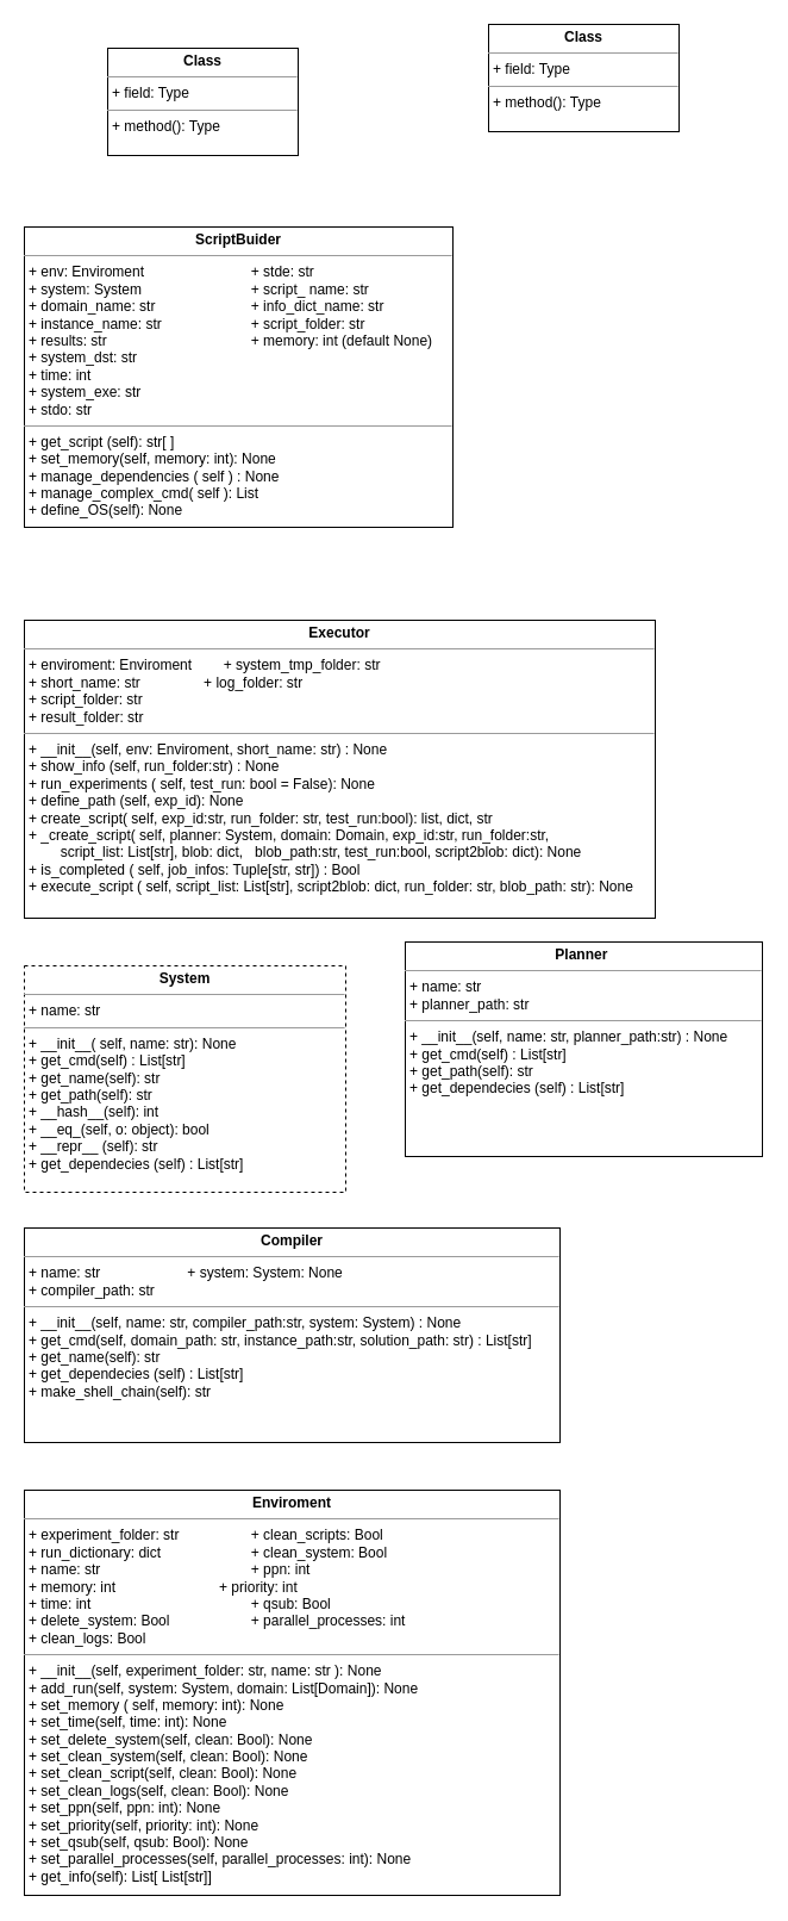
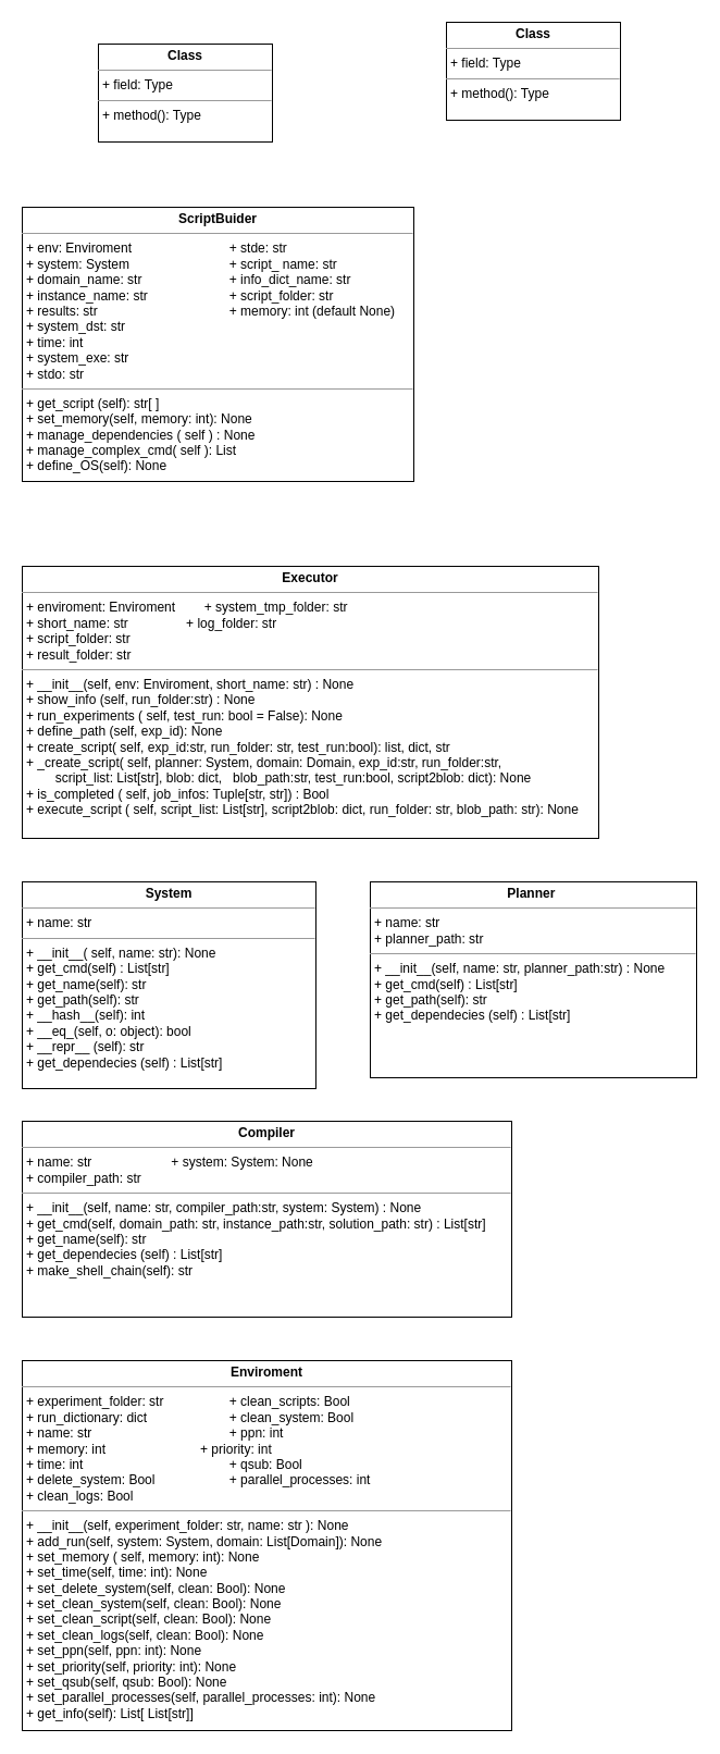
  <mxCell id="0" />
  <mxCell id="1" parent="0" />
  <mxCell id="2" value="&lt;p style=&quot;margin:0px;margin-top:4px;text-align:center;&quot;&gt;&lt;b&gt;ScriptBuider&lt;/b&gt;&lt;/p&gt;&lt;hr size=&quot;1&quot;&gt;&lt;p style=&quot;margin:0px;margin-left:4px;&quot;&gt;+ env: Enviroment&lt;span style=&quot;white-space: pre;&quot;&gt;&#09;&lt;/span&gt;&lt;span style=&quot;white-space: pre;&quot;&gt;&#09;&lt;/span&gt;&lt;span style=&quot;white-space: pre;&quot;&gt;&#09;&lt;/span&gt;&lt;span style=&quot;white-space: pre;&quot;&gt;&#09;&lt;/span&gt;+ stde: str&lt;/p&gt;&lt;p style=&quot;margin:0px;margin-left:4px;&quot;&gt;&lt;span style=&quot;background-color: initial;&quot;&gt;+ system: System&lt;span style=&quot;white-space: pre;&quot;&gt;&#09;&lt;/span&gt;&lt;span style=&quot;white-space: pre;&quot;&gt;&#09;&lt;/span&gt;&lt;span style=&quot;white-space: pre;&quot;&gt;&#09;&lt;/span&gt;&lt;span style=&quot;white-space: pre;&quot;&gt;&#09;&lt;/span&gt;+ script_ name: str&lt;/span&gt;&lt;br&gt;&lt;/p&gt;&lt;p style=&quot;margin:0px;margin-left:4px;&quot;&gt;+ domain_name: str&lt;span style=&quot;white-space: pre;&quot;&gt;&#09;&lt;/span&gt;&lt;span style=&quot;white-space: pre;&quot;&gt;&#09;&lt;/span&gt;&lt;span style=&quot;white-space: pre;&quot;&gt;&#09;&lt;/span&gt;+ info_dict_name: str&lt;/p&gt;&lt;p style=&quot;margin:0px;margin-left:4px;&quot;&gt;+ instance_name: str&lt;span style=&quot;white-space: pre;&quot;&gt;&#09;&lt;/span&gt;&lt;span style=&quot;white-space: pre;&quot;&gt;&#09;&lt;/span&gt;&lt;span style=&quot;white-space: pre;&quot;&gt;&#09;&lt;/span&gt;+ script_folder: str&lt;/p&gt;&lt;p style=&quot;margin:0px;margin-left:4px;&quot;&gt;+ results: str&lt;span style=&quot;white-space: pre;&quot;&gt;&#09;&lt;/span&gt;&lt;span style=&quot;white-space: pre;&quot;&gt;&#09;&lt;/span&gt;&lt;span style=&quot;white-space: pre;&quot;&gt;&#09;&lt;/span&gt;&lt;span style=&quot;white-space: pre;&quot;&gt;&#09;&lt;/span&gt;&lt;span style=&quot;white-space: pre;&quot;&gt;&#09;&lt;/span&gt;+ memory: int (default None)&lt;/p&gt;&lt;p style=&quot;margin:0px;margin-left:4px;&quot;&gt;+ system_dst: str&lt;span style=&quot;white-space: pre;&quot;&gt;&#09;&lt;/span&gt;&lt;span style=&quot;white-space: pre;&quot;&gt;&#09;&lt;/span&gt;&lt;span style=&quot;white-space: pre;&quot;&gt;&#09;&lt;/span&gt;&lt;span style=&quot;white-space: pre;&quot;&gt;&#09;&lt;/span&gt;&lt;/p&gt;&lt;p style=&quot;margin:0px;margin-left:4px;&quot;&gt;+ time: int&lt;/p&gt;&lt;p style=&quot;margin:0px;margin-left:4px;&quot;&gt;+ system_exe: str&lt;/p&gt;&lt;p style=&quot;margin:0px;margin-left:4px;&quot;&gt;+ stdo: str&lt;/p&gt;&lt;hr size=&quot;1&quot;&gt;&lt;p style=&quot;margin:0px;margin-left:4px;&quot;&gt;+ get_script (self): str[ ]&lt;/p&gt;&lt;p style=&quot;margin:0px;margin-left:4px;&quot;&gt;+ set_memory(self, memory: int): None&lt;/p&gt;&lt;p style=&quot;margin:0px;margin-left:4px;&quot;&gt;+ manage_dependencies ( self ) : None&lt;/p&gt;&lt;p style=&quot;margin:0px;margin-left:4px;&quot;&gt;+ manage_complex_cmd( self ): List&lt;/p&gt;&lt;p style=&quot;margin:0px;margin-left:4px;&quot;&gt;+ define_OS(self): None&lt;/p&gt;" style="verticalAlign=top;align=left;overflow=fill;fontSize=12;fontFamily=Helvetica;html=1;whiteSpace=wrap;" vertex="1" parent="1"><mxGeometry x="20" y="190" width="360" height="252" as="geometry" /></mxCell>
  <mxCell id="3" value="&lt;p style=&quot;margin:0px;margin-top:4px;text-align:center;&quot;&gt;&lt;b&gt;Executor&lt;/b&gt;&lt;/p&gt;&lt;hr size=&quot;1&quot;&gt;&lt;p style=&quot;margin:0px;margin-left:4px;&quot;&gt;+ enviroment: Enviroment&lt;span style=&quot;&quot;&gt;&lt;span style=&quot;&quot;&gt;&amp;nbsp;&amp;nbsp;&amp;nbsp;&amp;nbsp;&lt;/span&gt;&lt;/span&gt;&lt;span style=&quot;&quot;&gt;&lt;span style=&quot;&quot;&gt;&amp;nbsp;&amp;nbsp;&amp;nbsp;&amp;nbsp;&lt;/span&gt;&lt;/span&gt;+ system_tmp_folder: str&lt;/p&gt;&lt;p style=&quot;margin:0px;margin-left:4px;&quot;&gt;+ short_name: str&lt;span style=&quot;&quot;&gt;&lt;span style=&quot;&quot;&gt;&amp;nbsp;&amp;nbsp;&amp;nbsp;&amp;nbsp;&lt;/span&gt;&lt;/span&gt;&lt;span style=&quot;&quot;&gt;&lt;span style=&quot;&quot;&gt;&amp;nbsp;&amp;nbsp;&amp;nbsp;&amp;nbsp;&lt;/span&gt;&lt;/span&gt;&lt;span style=&quot;&quot;&gt;&lt;span style=&quot;&quot;&gt;&amp;nbsp;&amp;nbsp;&amp;nbsp;&amp;nbsp;&lt;/span&gt;&lt;/span&gt;&lt;span style=&quot;&quot;&gt;&lt;span style=&quot;&quot;&gt;&amp;nbsp;&amp;nbsp;&amp;nbsp;&amp;nbsp;&lt;/span&gt;&lt;/span&gt;+ log_folder: str&lt;/p&gt;&lt;p style=&quot;margin:0px;margin-left:4px;&quot;&gt;+ script_folder: str&lt;span style=&quot;&quot;&gt;&lt;span style=&quot;&quot;&gt;&amp;nbsp;&amp;nbsp;&amp;nbsp;&amp;nbsp;&lt;/span&gt;&lt;/span&gt;&lt;span style=&quot;&quot;&gt;&lt;span style=&quot;&quot;&gt;&amp;nbsp;&amp;nbsp;&amp;nbsp;&amp;nbsp;&lt;/span&gt;&lt;/span&gt;&lt;span style=&quot;&quot;&gt;&lt;span style=&quot;&quot;&gt;&amp;nbsp;&amp;nbsp;&amp;nbsp;&amp;nbsp;&lt;/span&gt;&lt;/span&gt;&lt;span style=&quot;&quot;&gt;&lt;span style=&quot;&quot;&gt;&amp;nbsp;&amp;nbsp;&amp;nbsp;&amp;nbsp;&lt;/span&gt;&lt;/span&gt;&lt;/p&gt;&lt;p style=&quot;margin:0px;margin-left:4px;&quot;&gt;+ result_folder: str&lt;span style=&quot;&quot;&gt;&lt;span style=&quot;&quot;&gt;&amp;nbsp;&amp;nbsp;&amp;nbsp;&amp;nbsp;&lt;/span&gt;&lt;/span&gt;&lt;span style=&quot;&quot;&gt;&lt;span style=&quot;&quot;&gt;&amp;nbsp;&amp;nbsp;&amp;nbsp;&amp;nbsp;&lt;/span&gt;&lt;/span&gt;&lt;span style=&quot;&quot;&gt;&lt;span style=&quot;&quot;&gt;&amp;nbsp;&amp;nbsp;&amp;nbsp;&amp;nbsp;&lt;/span&gt;&lt;/span&gt;&lt;span style=&quot;&quot;&gt;&lt;span style=&quot;&quot;&gt;&amp;nbsp;&amp;nbsp;&amp;nbsp;&amp;nbsp;&lt;/span&gt;&lt;/span&gt;&lt;/p&gt;&lt;hr size=&quot;1&quot;&gt;&lt;p style=&quot;margin:0px;margin-left:4px;&quot;&gt;+ __init__(self, env: Enviroment, short_name: str) : None&lt;/p&gt;&lt;p style=&quot;margin:0px;margin-left:4px;&quot;&gt;+ show_info (self, run_folder:str) : None&lt;/p&gt;&lt;p style=&quot;margin:0px;margin-left:4px;&quot;&gt;+ run_experiments ( self, test_run: bool = False): None&lt;/p&gt;&lt;p style=&quot;margin:0px;margin-left:4px;&quot;&gt;+ define_path (self, exp_id): None&lt;/p&gt;&lt;p style=&quot;margin:0px;margin-left:4px;&quot;&gt;+ create_script( self, exp_id:str, run_folder: str, test_run:bool): list, dict, str&lt;/p&gt;&lt;p style=&quot;margin:0px;margin-left:4px;&quot;&gt;+ _create_script( self, planner: System, domain: Domain, exp_id:str, run_folder:str,&amp;nbsp;&lt;/p&gt;&lt;p style=&quot;margin:0px;margin-left:4px;&quot;&gt;&lt;span style=&quot;white-space: pre;&quot;&gt;&#09;&lt;/span&gt;script_list: List[str],&amp;nbsp;&lt;span style=&quot;background-color: initial;&quot;&gt;blob: dict,&amp;nbsp;&lt;/span&gt;&lt;span style=&quot;background-color: initial;&quot;&gt;&amp;nbsp; blob_path:str, test_run:bool, script2blob: dict): None&lt;/span&gt;&lt;/p&gt;&lt;p style=&quot;margin:0px;margin-left:4px;&quot;&gt;+ is_completed ( self, job_infos: Tuple[str, str]) : Bool&lt;/p&gt;&lt;p style=&quot;margin:0px;margin-left:4px;&quot;&gt;+ execute_script ( self, script_list: List[str], script2blob: dict, run_folder: str, blob_path: str): None&lt;/p&gt;" style="verticalAlign=top;align=left;overflow=fill;fontSize=12;fontFamily=Helvetica;html=1;whiteSpace=wrap;" vertex="1" parent="1"><mxGeometry x="20" y="520" width="530" height="250" as="geometry" /></mxCell>
- <mxCell id="4" value="&lt;p style=&quot;margin:0px;margin-top:4px;text-align:center;&quot;&gt;&lt;b&gt;System&lt;/b&gt;&lt;/p&gt;&lt;hr size=&quot;1&quot;&gt;&lt;p style=&quot;margin:0px;margin-left:4px;&quot;&gt;+ name: str&lt;/p&gt;&lt;hr size=&quot;1&quot;&gt;&lt;p style=&quot;margin:0px;margin-left:4px;&quot;&gt;+ __init__( self, name: str): None&lt;/p&gt;&lt;p style=&quot;margin:0px;margin-left:4px;&quot;&gt;+ get_cmd(self) : List[str]&lt;/p&gt;&lt;p style=&quot;margin:0px;margin-left:4px;&quot;&gt;+ get_name(self): str&lt;/p&gt;&lt;p style=&quot;margin:0px;margin-left:4px;&quot;&gt;+ get_path(self): str&lt;/p&gt;&lt;p style=&quot;margin:0px;margin-left:4px;&quot;&gt;+ __hash__(self): int&lt;/p&gt;&lt;p style=&quot;margin:0px;margin-left:4px;&quot;&gt;+ __eq_(self, o: object): bool&lt;/p&gt;&lt;p style=&quot;margin:0px;margin-left:4px;&quot;&gt;+ __repr__ (self): str&lt;/p&gt;&lt;p style=&quot;margin:0px;margin-left:4px;&quot;&gt;+ get_dependecies (self) : List[str]&lt;/p&gt;" style="verticalAlign=top;align=left;overflow=fill;fontSize=12;fontFamily=Helvetica;html=1;whiteSpace=wrap;dashed=1;" vertex="1" parent="1"><mxGeometry x="20" y="810" width="270" height="190" as="geometry" /></mxCell>
- <mxCell id="5" value="&lt;p style=&quot;margin:0px;margin-top:4px;text-align:center;&quot;&gt;&lt;b&gt;Planner&amp;nbsp;&lt;/b&gt;&lt;/p&gt;&lt;hr size=&quot;1&quot;&gt;&lt;p style=&quot;margin:0px;margin-left:4px;&quot;&gt;+ name: str&lt;/p&gt;&lt;p style=&quot;margin:0px;margin-left:4px;&quot;&gt;+ planner_path: str&lt;/p&gt;&lt;hr size=&quot;1&quot;&gt;&lt;p style=&quot;margin:0px;margin-left:4px;&quot;&gt;+ __init__(self, name: str, planner_path:str) : None&lt;/p&gt;&lt;p style=&quot;border-color: var(--border-color); margin: 0px 0px 0px 4px;&quot;&gt;+ get_cmd(self) : List[str]&lt;/p&gt;&lt;p style=&quot;border-color: var(--border-color); margin: 0px 0px 0px 4px;&quot;&gt;+ get_path(self): str&lt;/p&gt;&lt;p style=&quot;border-color: var(--border-color); margin: 0px 0px 0px 4px;&quot;&gt;+ get_dependecies (self) : List[str]&lt;/p&gt;" style="verticalAlign=top;align=left;overflow=fill;fontSize=12;fontFamily=Helvetica;html=1;whiteSpace=wrap;" vertex="1" parent="1"><mxGeometry x="340" y="790" width="300" height="180" as="geometry" /></mxCell>
+ <mxCell id="4" value="&lt;p style=&quot;margin:0px;margin-top:4px;text-align:center;&quot;&gt;&lt;b&gt;System&lt;/b&gt;&lt;/p&gt;&lt;hr size=&quot;1&quot;&gt;&lt;p style=&quot;margin:0px;margin-left:4px;&quot;&gt;+ name: str&lt;/p&gt;&lt;hr size=&quot;1&quot;&gt;&lt;p style=&quot;margin:0px;margin-left:4px;&quot;&gt;+ __init__( self, name: str): None&lt;/p&gt;&lt;p style=&quot;margin:0px;margin-left:4px;&quot;&gt;+ get_cmd(self) : List[str]&lt;/p&gt;&lt;p style=&quot;margin:0px;margin-left:4px;&quot;&gt;+ get_name(self): str&lt;/p&gt;&lt;p style=&quot;margin:0px;margin-left:4px;&quot;&gt;+ get_path(self): str&lt;/p&gt;&lt;p style=&quot;margin:0px;margin-left:4px;&quot;&gt;+ __hash__(self): int&lt;/p&gt;&lt;p style=&quot;margin:0px;margin-left:4px;&quot;&gt;+ __eq_(self, o: object): bool&lt;/p&gt;&lt;p style=&quot;margin:0px;margin-left:4px;&quot;&gt;+ __repr__ (self): str&lt;/p&gt;&lt;p style=&quot;margin:0px;margin-left:4px;&quot;&gt;+ get_dependecies (self) : List[str]&lt;/p&gt;" style="verticalAlign=top;align=left;overflow=fill;fontSize=12;fontFamily=Helvetica;html=1;whiteSpace=wrap;" vertex="1" parent="1"><mxGeometry x="20" y="810" width="270" height="190" as="geometry" /></mxCell>
+ <mxCell id="5" value="&lt;p style=&quot;margin:0px;margin-top:4px;text-align:center;&quot;&gt;&lt;b&gt;Planner&amp;nbsp;&lt;/b&gt;&lt;/p&gt;&lt;hr size=&quot;1&quot;&gt;&lt;p style=&quot;margin:0px;margin-left:4px;&quot;&gt;+ name: str&lt;/p&gt;&lt;p style=&quot;margin:0px;margin-left:4px;&quot;&gt;+ planner_path: str&lt;/p&gt;&lt;hr size=&quot;1&quot;&gt;&lt;p style=&quot;margin:0px;margin-left:4px;&quot;&gt;+ __init__(self, name: str, planner_path:str) : None&lt;/p&gt;&lt;p style=&quot;border-color: var(--border-color); margin: 0px 0px 0px 4px;&quot;&gt;+ get_cmd(self) : List[str]&lt;/p&gt;&lt;p style=&quot;border-color: var(--border-color); margin: 0px 0px 0px 4px;&quot;&gt;+ get_path(self): str&lt;/p&gt;&lt;p style=&quot;border-color: var(--border-color); margin: 0px 0px 0px 4px;&quot;&gt;+ get_dependecies (self) : List[str]&lt;/p&gt;" style="verticalAlign=top;align=left;overflow=fill;fontSize=12;fontFamily=Helvetica;html=1;whiteSpace=wrap;" vertex="1" parent="1"><mxGeometry x="340" y="810" width="300" height="180" as="geometry" /></mxCell>
  <mxCell id="6" value="&lt;p style=&quot;margin:0px;margin-top:4px;text-align:center;&quot;&gt;&lt;b&gt;Compiler&lt;/b&gt;&lt;/p&gt;&lt;hr size=&quot;1&quot;&gt;&lt;p style=&quot;margin:0px;margin-left:4px;&quot;&gt;+ name: str&lt;span style=&quot;white-space: pre;&quot;&gt;&#09;&lt;/span&gt;&lt;span style=&quot;white-space: pre;&quot;&gt;&#09;&lt;/span&gt;&lt;span style=&quot;white-space: pre;&quot;&gt;&#09;&lt;/span&gt;+ system: System: None&lt;/p&gt;&lt;p style=&quot;margin:0px;margin-left:4px;&quot;&gt;+ compiler_path: str&lt;span style=&quot;white-space: pre;&quot;&gt;&#09;&lt;/span&gt;&lt;/p&gt;&lt;hr size=&quot;1&quot;&gt;&lt;p style=&quot;margin:0px;margin-left:4px;&quot;&gt;+ __init__(self, name: str, compiler_path:str, system: System) : None&lt;/p&gt;&lt;p style=&quot;border-color: var(--border-color); margin: 0px 0px 0px 4px;&quot;&gt;+ get_cmd(self, domain_path: str, instance_path:str, solution_path: str) : List[str]&lt;/p&gt;&lt;p style=&quot;border-color: var(--border-color); margin: 0px 0px 0px 4px;&quot;&gt;+ get_name(self): str&lt;/p&gt;&lt;p style=&quot;border-color: var(--border-color); margin: 0px 0px 0px 4px;&quot;&gt;+ get_dependecies (self) : List[str]&lt;/p&gt;&lt;p style=&quot;border-color: var(--border-color); margin: 0px 0px 0px 4px;&quot;&gt;+ make_shell_chain(self): str&lt;/p&gt;" style="verticalAlign=top;align=left;overflow=fill;fontSize=12;fontFamily=Helvetica;html=1;whiteSpace=wrap;" vertex="1" parent="1"><mxGeometry x="20" y="1030" width="450" height="180" as="geometry" /></mxCell>
  <mxCell id="7" value="&lt;p style=&quot;margin:0px;margin-top:4px;text-align:center;&quot;&gt;&lt;b&gt;Enviroment&lt;/b&gt;&lt;/p&gt;&lt;hr size=&quot;1&quot;&gt;&lt;p style=&quot;margin:0px;margin-left:4px;&quot;&gt;+ experiment_folder: str&lt;span style=&quot;white-space: pre;&quot;&gt;&#09;&lt;/span&gt;&lt;span style=&quot;white-space: pre;&quot;&gt;&#09;&lt;/span&gt;&lt;span style=&quot;white-space: pre;&quot;&gt;&#09;&lt;/span&gt;+ clean_scripts: Bool&lt;/p&gt;&lt;p style=&quot;margin:0px;margin-left:4px;&quot;&gt;+ run_dictionary: dict&lt;span style=&quot;white-space: pre;&quot;&gt;&#09;&lt;/span&gt;&lt;span style=&quot;white-space: pre;&quot;&gt;&#09;&lt;/span&gt;&lt;span style=&quot;white-space: pre;&quot;&gt;&#09;&lt;/span&gt;+ clean_system: Bool&lt;/p&gt;&lt;p style=&quot;margin:0px;margin-left:4px;&quot;&gt;+ name: str&lt;span style=&quot;white-space: pre;&quot;&gt;&#09;&lt;/span&gt;&lt;span style=&quot;white-space: pre;&quot;&gt;&#09;&lt;/span&gt;&lt;span style=&quot;white-space: pre;&quot;&gt;&#09;&lt;/span&gt;&lt;span style=&quot;white-space: pre;&quot;&gt;&#09;&lt;/span&gt;&lt;span style=&quot;white-space: pre;&quot;&gt;&#09;&lt;/span&gt;+ ppn: int&lt;/p&gt;&lt;p style=&quot;margin:0px;margin-left:4px;&quot;&gt;+ memory: int&lt;span style=&quot;white-space: pre;&quot;&gt;&#09;&lt;/span&gt;&lt;span style=&quot;white-space: pre;&quot;&gt;&#09;&lt;/span&gt;&lt;span style=&quot;white-space: pre;&quot;&gt;&#09;&lt;/span&gt;&lt;span style=&quot;white-space: pre;&quot;&gt;&#09;&lt;/span&gt;+ priority: int&lt;/p&gt;&lt;p style=&quot;margin:0px;margin-left:4px;&quot;&gt;+ time: int&lt;span style=&quot;white-space: pre;&quot;&gt;&#09;&lt;/span&gt;&lt;span style=&quot;white-space: pre;&quot;&gt;&#09;&lt;/span&gt;&lt;span style=&quot;white-space: pre;&quot;&gt;&#09;&lt;/span&gt;&lt;span style=&quot;white-space: pre;&quot;&gt;&#09;&lt;/span&gt;&lt;span style=&quot;white-space: pre;&quot;&gt;&#09;&lt;/span&gt;+ qsub: Bool&lt;/p&gt;&lt;p style=&quot;margin:0px;margin-left:4px;&quot;&gt;+ delete_system: Bool&lt;span style=&quot;white-space: pre;&quot;&gt;&#09;&lt;/span&gt;&lt;span style=&quot;white-space: pre;&quot;&gt;&#09;&lt;/span&gt;&lt;span style=&quot;white-space: pre;&quot;&gt;&#09;&lt;/span&gt;+ parallel_processes: int&lt;/p&gt;&lt;p style=&quot;margin:0px;margin-left:4px;&quot;&gt;+ clean_logs: Bool&lt;/p&gt;&lt;hr size=&quot;1&quot;&gt;&lt;p style=&quot;margin:0px;margin-left:4px;&quot;&gt;+ __init__(self, experiment_folder: str, name: str ): None&lt;/p&gt;&lt;p style=&quot;margin:0px;margin-left:4px;&quot;&gt;+ add_run(self, system: System, domain: List[Domain]): None&lt;/p&gt;&lt;p style=&quot;margin:0px;margin-left:4px;&quot;&gt;+ set_memory ( self, memory: int): None&lt;/p&gt;&lt;p style=&quot;margin:0px;margin-left:4px;&quot;&gt;+ set_time(self, time: int): None&lt;/p&gt;&lt;p style=&quot;margin:0px;margin-left:4px;&quot;&gt;+ set_delete_system(self, clean: Bool): None&lt;/p&gt;&lt;p style=&quot;margin:0px;margin-left:4px;&quot;&gt;+ set_clean_system(self, clean: Bool): None&lt;/p&gt;&lt;p style=&quot;margin:0px;margin-left:4px;&quot;&gt;+ set_clean_script(self, clean: Bool): None&lt;/p&gt;&lt;p style=&quot;margin:0px;margin-left:4px;&quot;&gt;+ set_clean_logs(self, clean: Bool): None&lt;/p&gt;&lt;p style=&quot;margin:0px;margin-left:4px;&quot;&gt;+ set_ppn(self, ppn: int): None&lt;/p&gt;&lt;p style=&quot;margin:0px;margin-left:4px;&quot;&gt;+ set_priority(self, priority: int): None&lt;/p&gt;&lt;p style=&quot;margin:0px;margin-left:4px;&quot;&gt;+ set_qsub(self, qsub: Bool): None&lt;/p&gt;&lt;p style=&quot;margin:0px;margin-left:4px;&quot;&gt;+ set_parallel_processes(self, parallel_processes: int): None&lt;/p&gt;&lt;p style=&quot;margin:0px;margin-left:4px;&quot;&gt;+ get_info(self): List[ List[str]]&lt;/p&gt;&lt;p style=&quot;margin:0px;margin-left:4px;&quot;&gt;&lt;br&gt;&lt;/p&gt;" style="verticalAlign=top;align=left;overflow=fill;fontSize=12;fontFamily=Helvetica;html=1;whiteSpace=wrap;" vertex="1" parent="1"><mxGeometry x="20" y="1250" width="450" height="340" as="geometry" /></mxCell>
  <mxCell id="8" value="&lt;p style=&quot;margin:0px;margin-top:4px;text-align:center;&quot;&gt;&lt;b&gt;Class&lt;/b&gt;&lt;/p&gt;&lt;hr size=&quot;1&quot;/&gt;&lt;p style=&quot;margin:0px;margin-left:4px;&quot;&gt;+ field: Type&lt;/p&gt;&lt;hr size=&quot;1&quot;/&gt;&lt;p style=&quot;margin:0px;margin-left:4px;&quot;&gt;+ method(): Type&lt;/p&gt;" style="verticalAlign=top;align=left;overflow=fill;fontSize=12;fontFamily=Helvetica;html=1;whiteSpace=wrap;" vertex="1" parent="1"><mxGeometry x="410" y="20" width="160" height="90" as="geometry" /></mxCell>
  <mxCell id="9" value="&lt;p style=&quot;margin:0px;margin-top:4px;text-align:center;&quot;&gt;&lt;b&gt;Class&lt;/b&gt;&lt;/p&gt;&lt;hr size=&quot;1&quot;/&gt;&lt;p style=&quot;margin:0px;margin-left:4px;&quot;&gt;+ field: Type&lt;/p&gt;&lt;hr size=&quot;1&quot;/&gt;&lt;p style=&quot;margin:0px;margin-left:4px;&quot;&gt;+ method(): Type&lt;/p&gt;" style="verticalAlign=top;align=left;overflow=fill;fontSize=12;fontFamily=Helvetica;html=1;whiteSpace=wrap;" vertex="1" parent="1"><mxGeometry x="90" y="40" width="160" height="90" as="geometry" /></mxCell>
